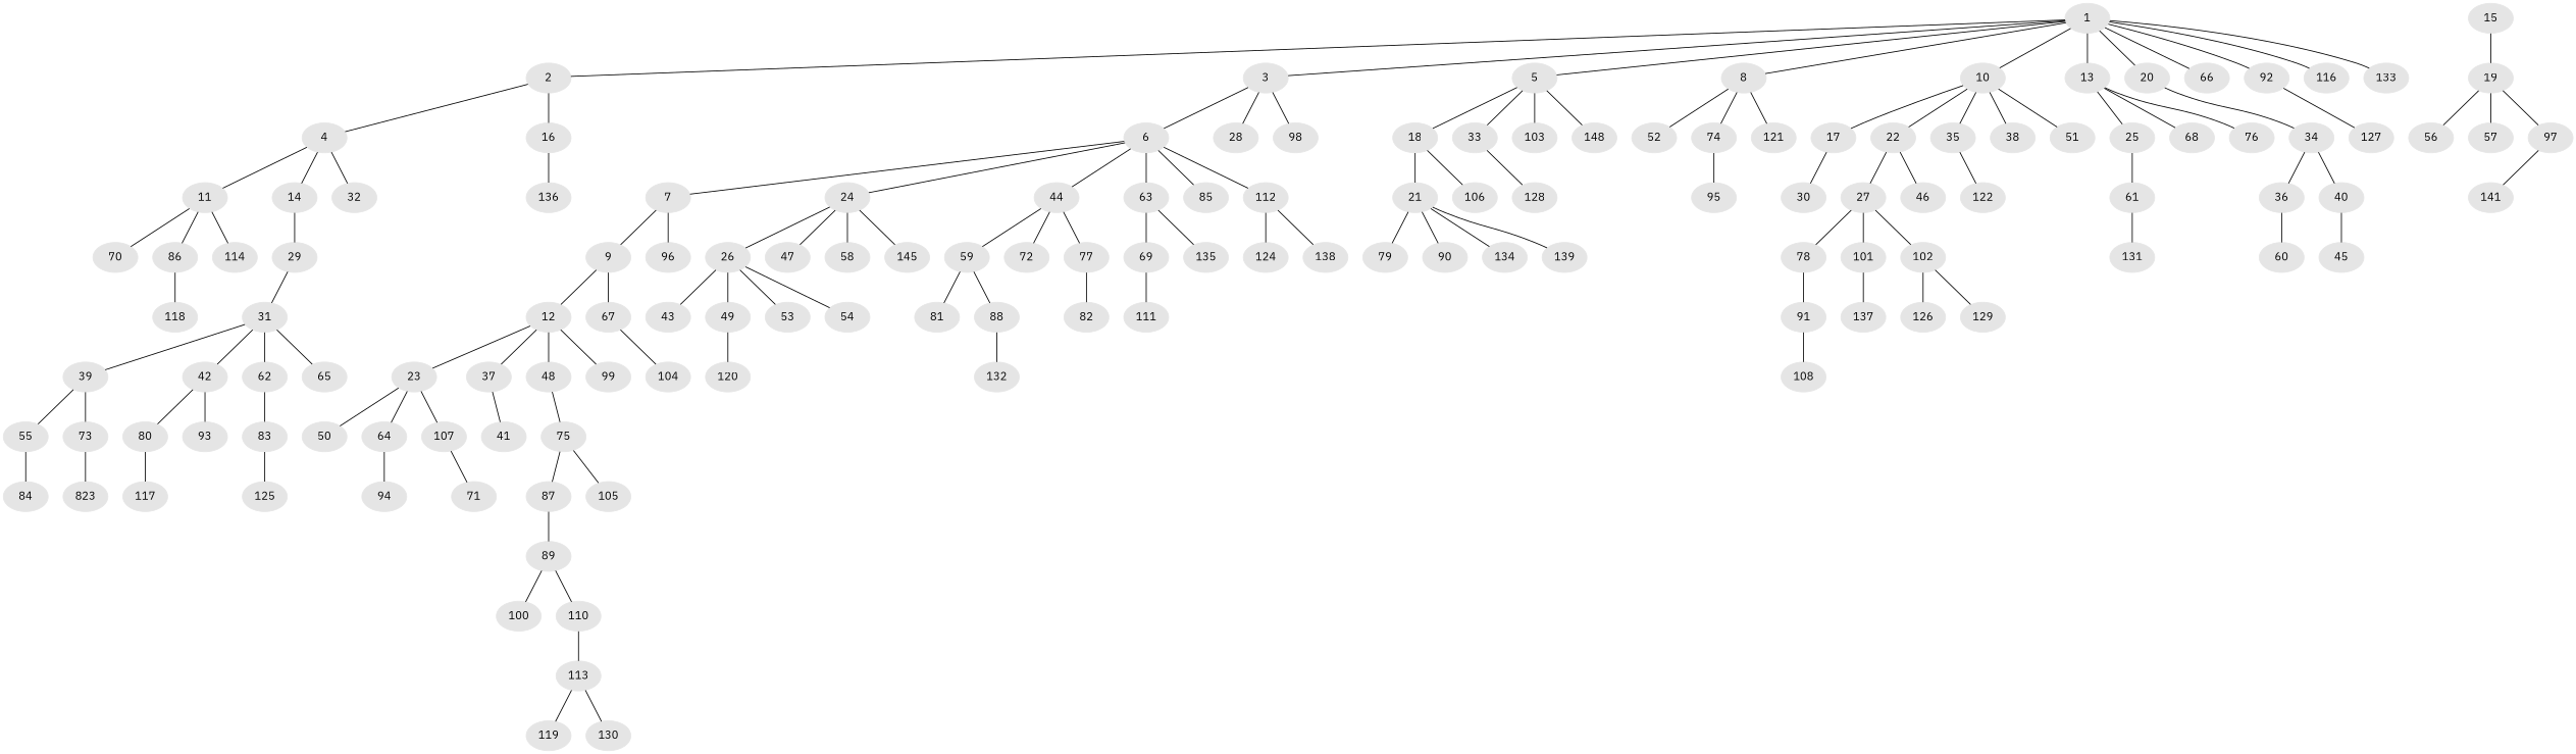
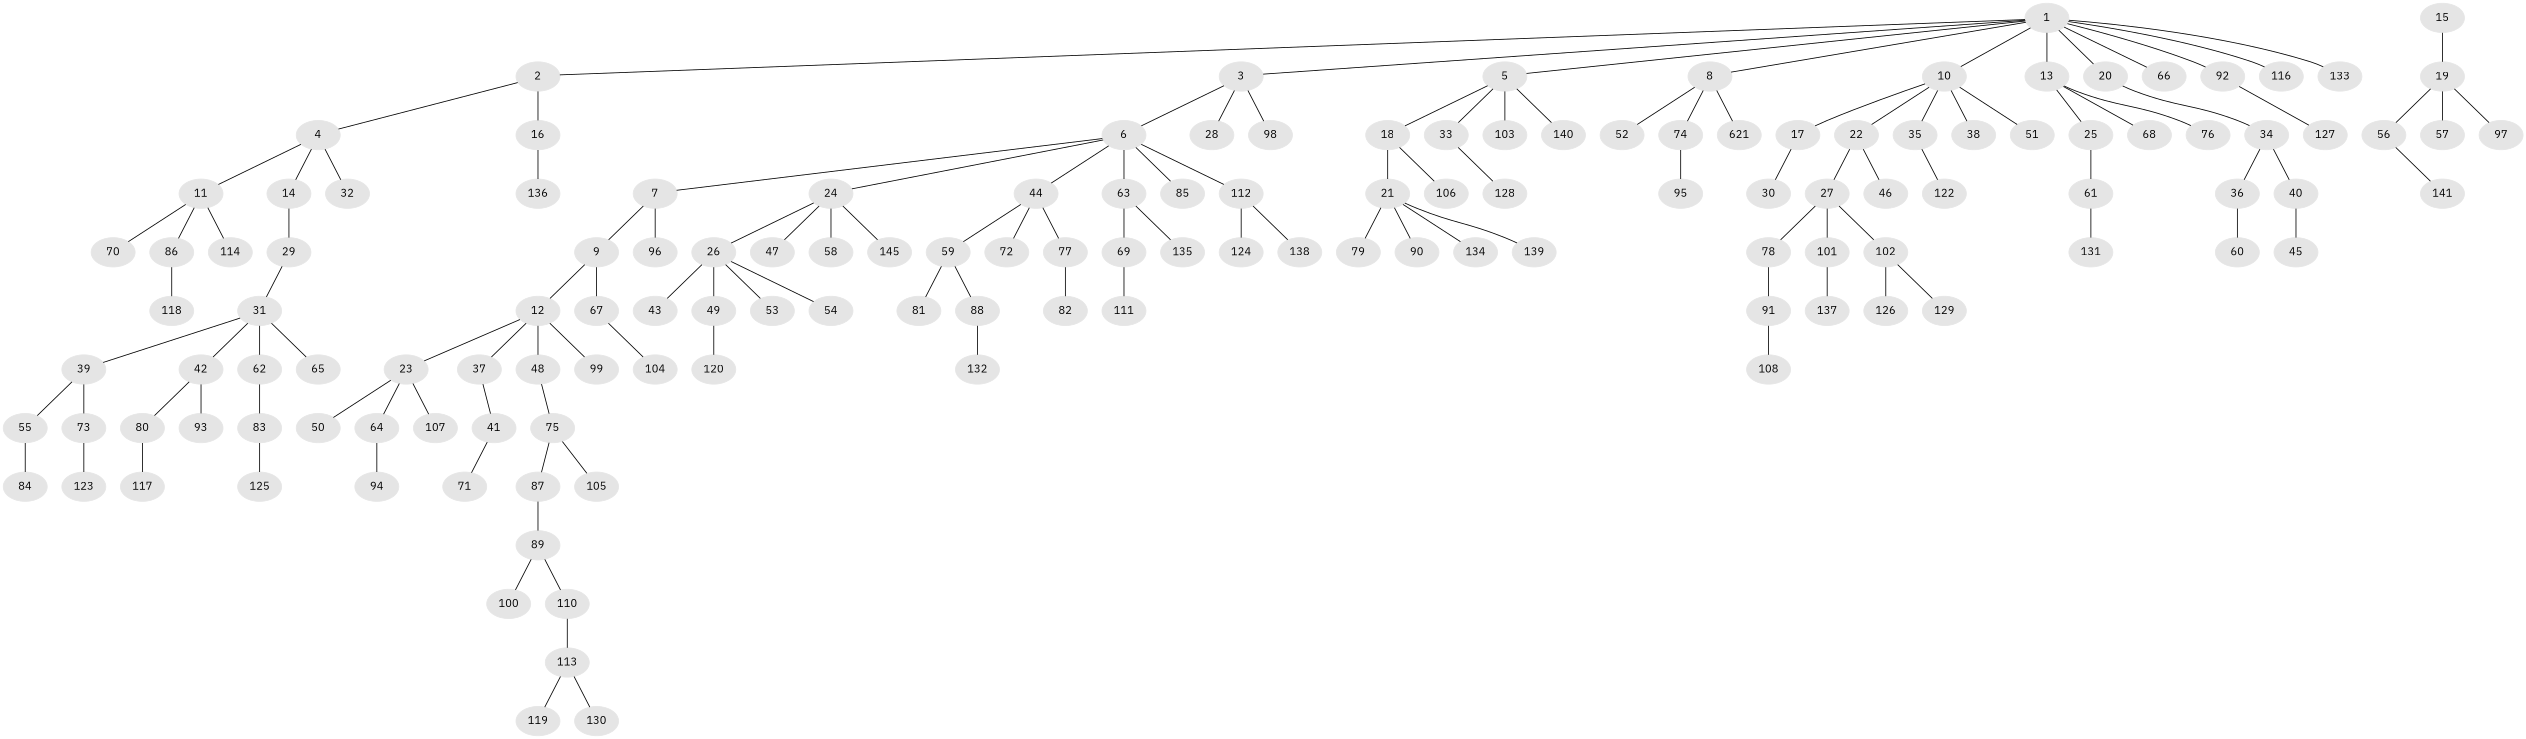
  graph {
    fontname="IBM Plex Sans"
    node [color=gray90 fontname="IBM Plex Sans" style=filled]
    edge [fontname="IBM Plex Sans"]
    1
    2
    3
    5
    8
    10
    13
    20
    66
    92
    116
    133
    4
    16
    6
    28
    98
    18
    33
    103
-   140 [label=148]
+   140
    52
    74
-   121
+   121 [label=621]
    17
    22
    35
    38
    51
    25
    68
    76
    34
    127
    11
    14
    32
    136
    7
    24
    44
    63
    85
    112
    70
    86
    114
    29
    21
    106
    128
    9
    96
    26
    47
    58
    n57 [label=145]
    59
    72
    77
    69
    135
    124
    138
    12
    67
    95
    23
    37
    48
    99
    104
    30
    27
    46
    122
    15
    19
    118
    50
    64
    107
    41
    75
    61
    31
    56
    57
    97
    79
    90
    134
    139
    141
    36
    40
    78
    101
    102
    94
    43
    49
    53
    54
    131
    120
    91
    137
    126
    129
    39
    42
    62
    65
    55
    73
    80
    93
    83
    60
    45
    71
    84
-   123 [label=823]
+   123
    117
    81
    88
    82
    87
    105
    132
    125
    111
    89
    108
    100
    110
    113
    119
    130
    1 -- 2
    1 -- 3
    1 -- 5
    1 -- 8
    1 -- 10
    1 -- 13
    1 -- 20
    1 -- 66
    1 -- 92
    1 -- 116
    1 -- 133
    2 -- 4
    2 -- 16
    3 -- 6
    3 -- 28
    3 -- 98
    5 -- 18
    5 -- 33
    5 -- 103
    5 -- 140
    8 -- 52
    8 -- 74
    8 -- 121
    10 -- 17
    10 -- 22
    10 -- 35
    10 -- 38
    10 -- 51
    13 -- 25
    13 -- 68
    13 -- 76
    20 -- 34
    92 -- 127
    4 -- 11
    4 -- 14
    4 -- 32
    16 -- 136
    6 -- 7
    6 -- 24
    6 -- 44
    6 -- 63
    6 -- 85
    6 -- 112
    18 -- 21
    18 -- 106
    33 -- 128
    74 -- 95
    17 -- 30
    22 -- 27
    22 -- 46
    35 -- 122
    25 -- 61
    34 -- 36
    34 -- 40
    11 -- 70
    11 -- 86
    11 -- 114
    14 -- 29
    7 -- 9
    7 -- 96
    24 -- 26
    24 -- 47
    24 -- 58
    24 -- n57
    44 -- 59
    44 -- 72
    44 -- 77
    63 -- 69
    63 -- 135
    112 -- 124
    112 -- 138
    86 -- 118
    29 -- 31
    21 -- 79
    21 -- 90
    21 -- 134
    21 -- 139
    9 -- 12
    9 -- 67
    26 -- 43
    26 -- 49
    26 -- 53
    26 -- 54
    59 -- 81
    59 -- 88
    77 -- 82
    69 -- 111
    12 -- 23
    12 -- 37
    12 -- 48
    12 -- 99
    67 -- 104
    23 -- 50
    23 -- 64
    23 -- 107
    37 -- 41
    48 -- 75
    27 -- 78
    27 -- 101
    27 -- 102
    15 -- 19
    19 -- 56
    19 -- 57
    19 -- 97
    64 -- 94
-   107 -- 71
+   41 -- 71
    75 -- 87
    75 -- 105
    61 -- 131
    31 -- 39
    31 -- 42
    31 -- 62
    31 -- 65
-   97 -- 141
+   56 -- 141
    36 -- 60
    40 -- 45
    78 -- 91
    101 -- 137
    102 -- 126
    102 -- 129
    49 -- 120
    91 -- 108
    39 -- 55
    39 -- 73
    42 -- 80
    42 -- 93
    62 -- 83
    55 -- 84
    73 -- 123
    80 -- 117
    83 -- 125
    88 -- 132
    87 -- 89
    89 -- 100
    89 -- 110
    110 -- 113
    113 -- 119
    113 -- 130
  }
